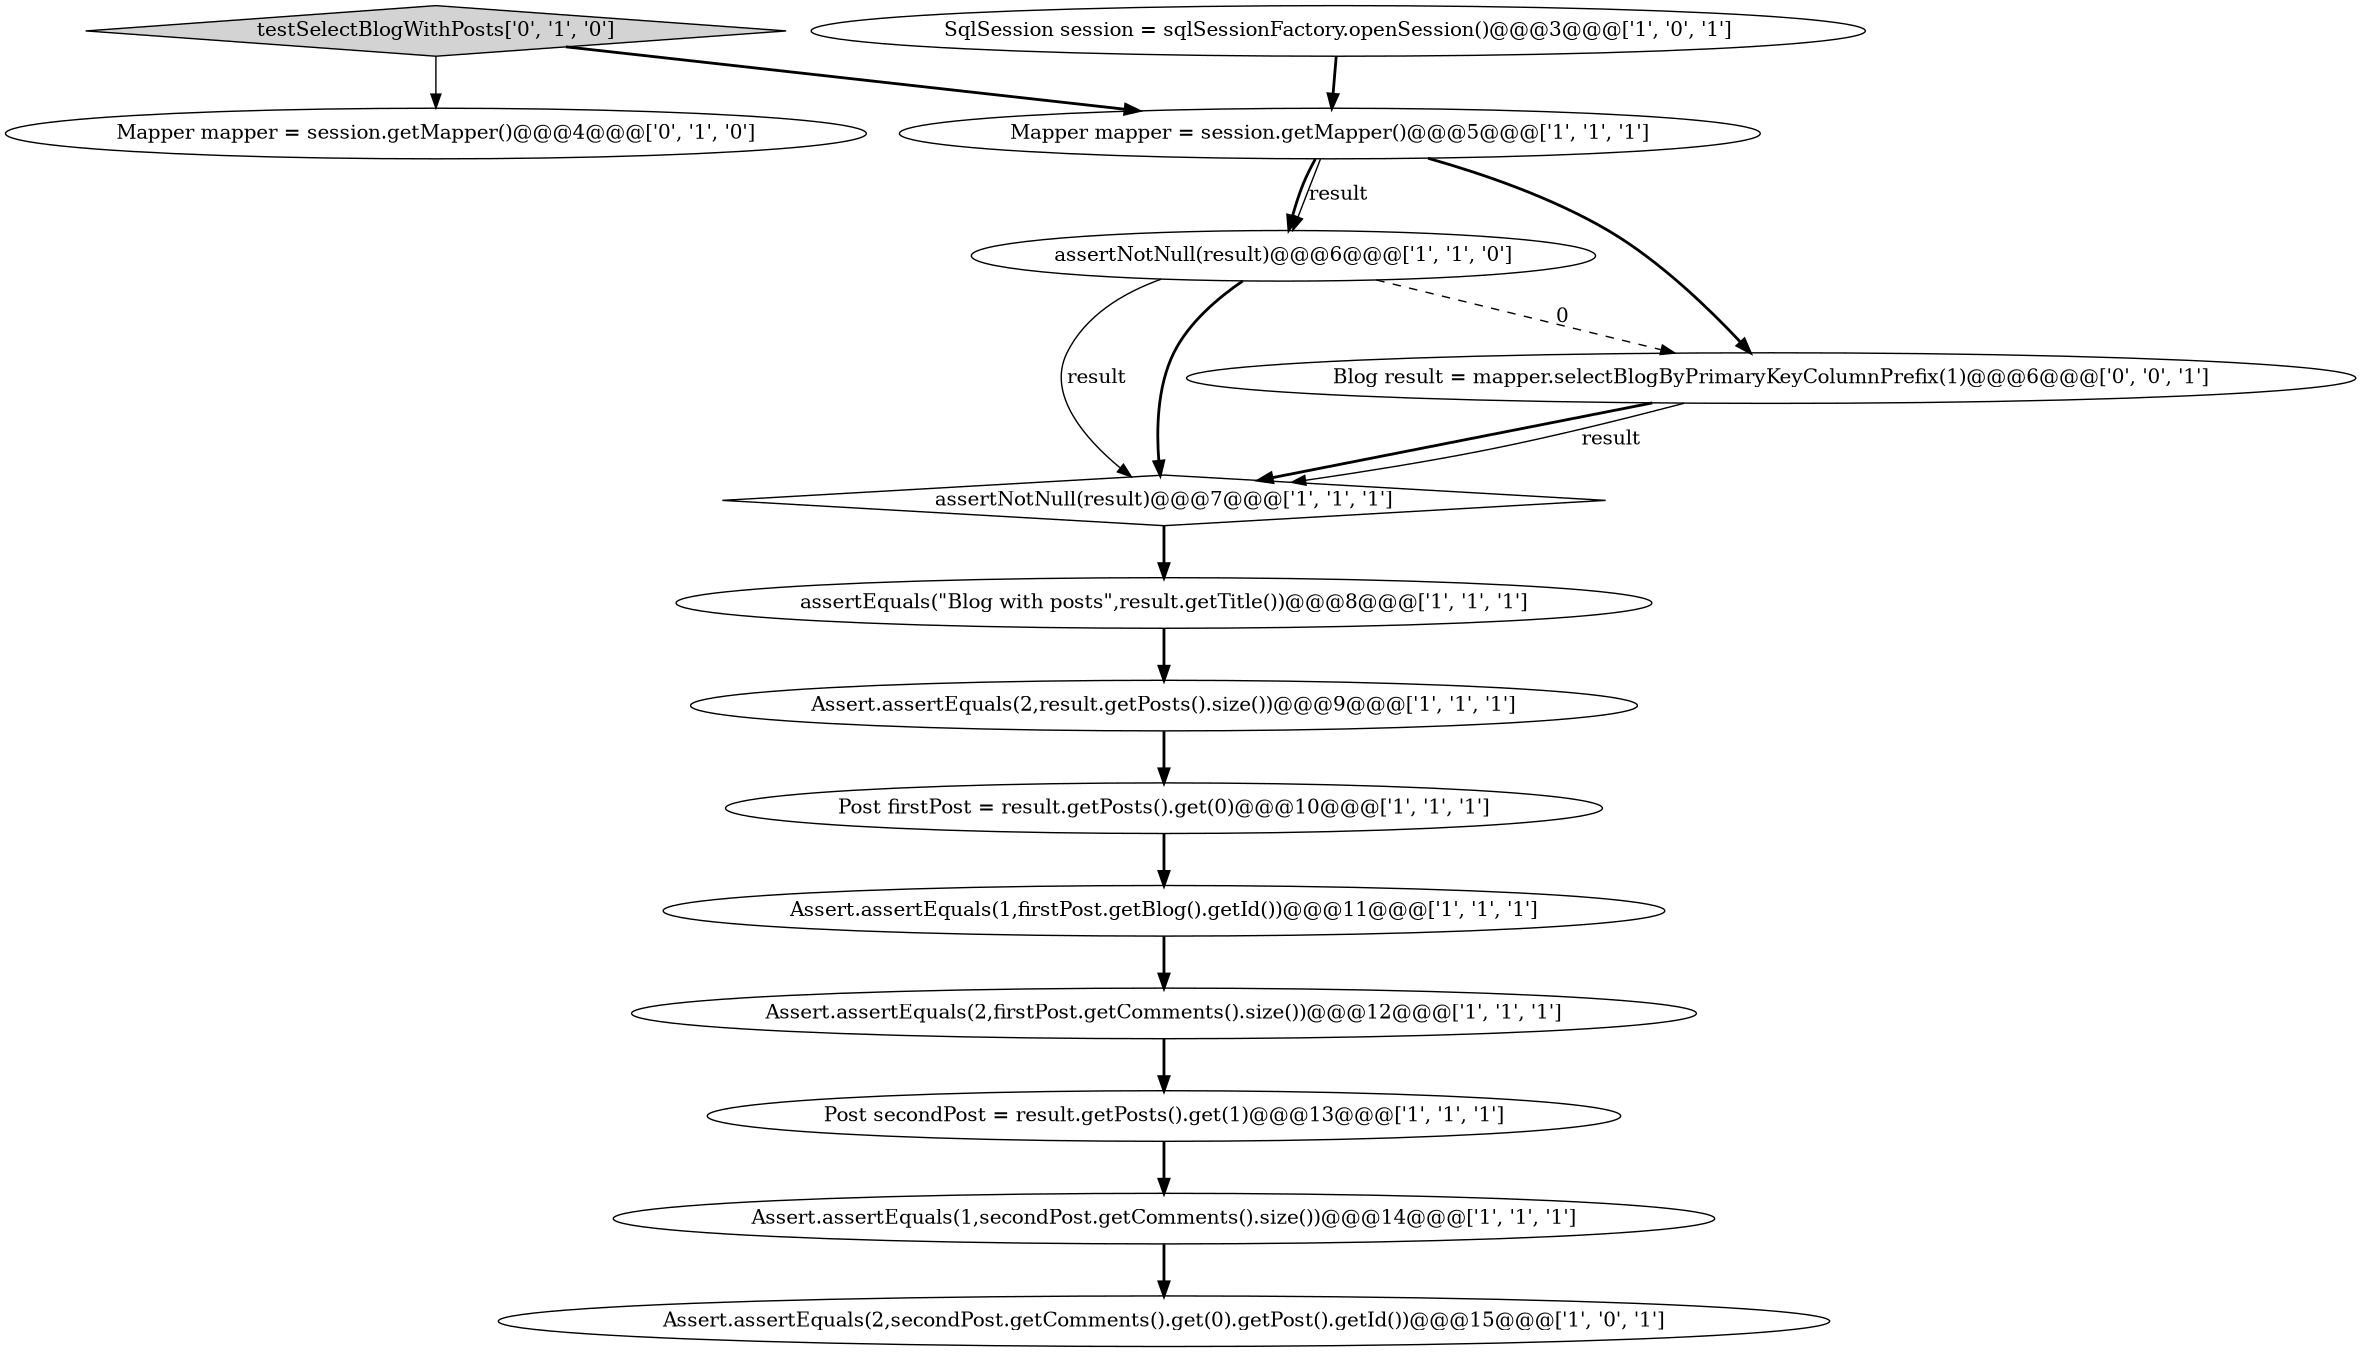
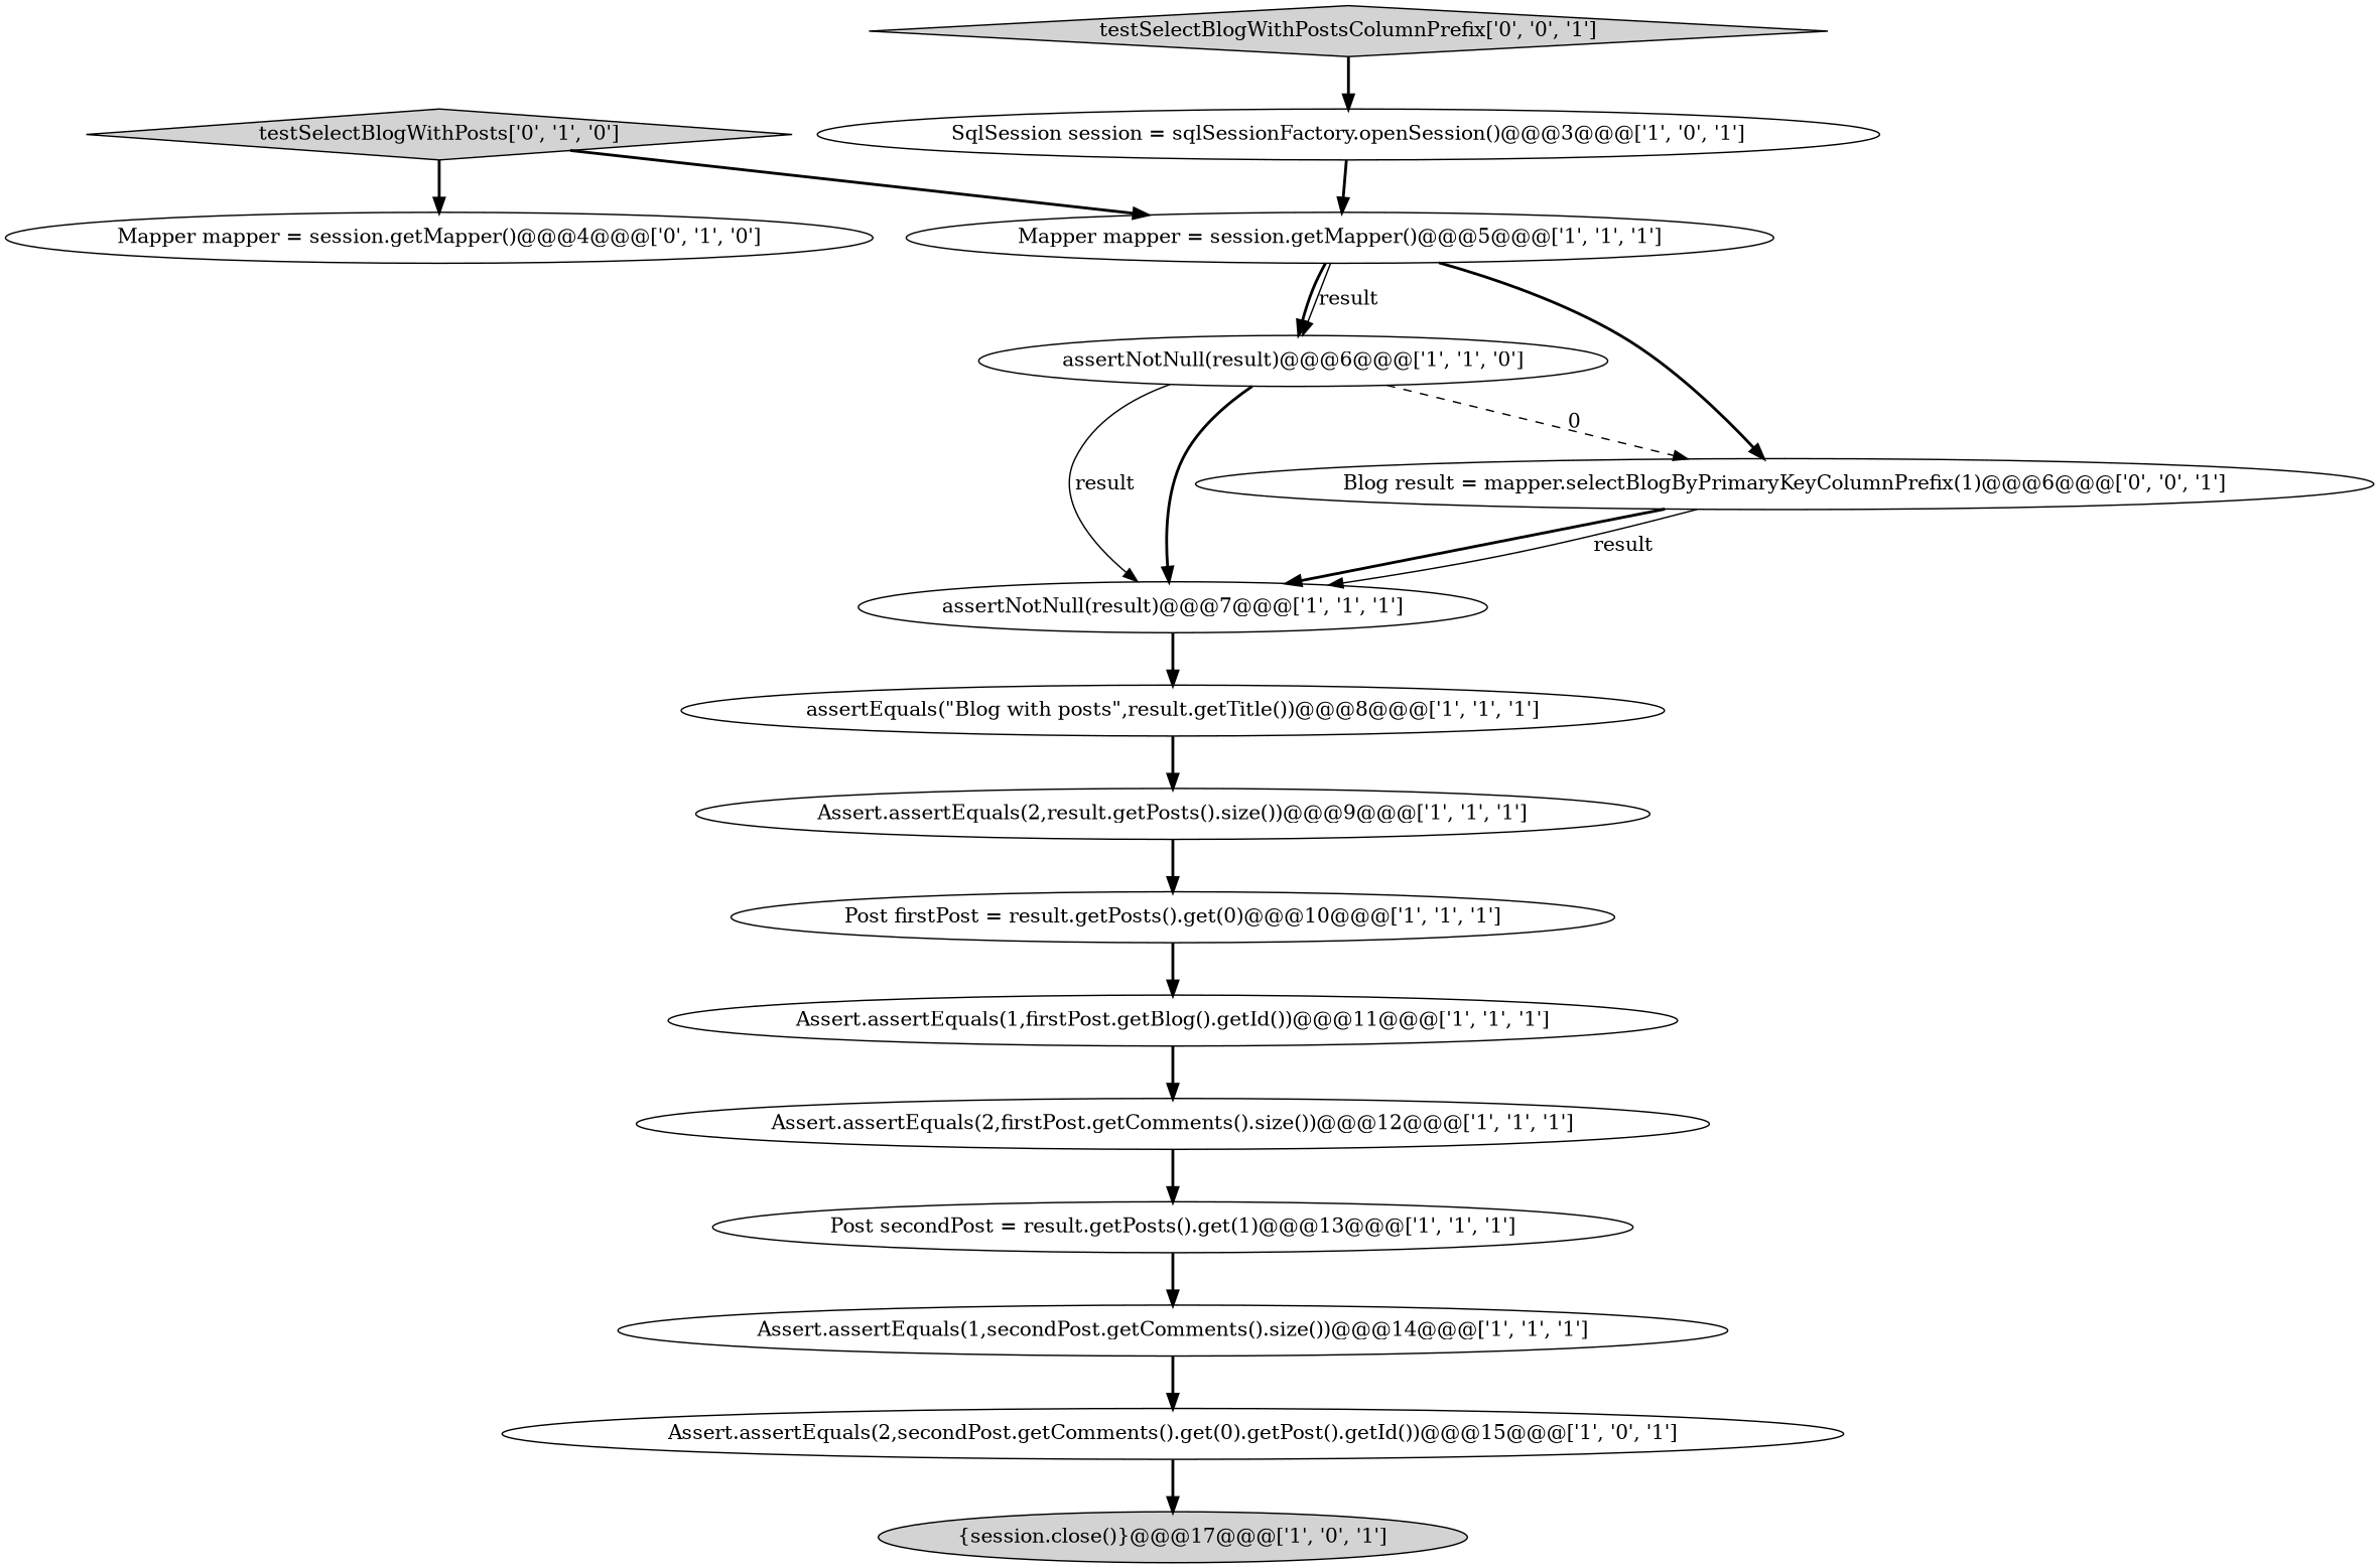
  digraph {
    node [fillcolor=white shape=ellipse style=filled]
    edge [style=bold]
    n1 [label="Assert.assertEquals(2,firstPost.getComments().size())@@@12@@@['1', '1', '1']"]
    n2 [label="Post secondPost = result.getPosts().get(1)@@@13@@@['1', '1', '1']"]
    n3 [label="Assert.assertEquals(1,secondPost.getComments().size())@@@14@@@['1', '1', '1']"]
    n4 [label="Assert.assertEquals(2,secondPost.getComments().get(0).getPost().getId())@@@15@@@['1', '0', '1']"]
+   n5 [fillcolor=lightgray label="{session.close()}@@@17@@@['1', '0', '1']"]
    n6 [fillcolor=lightgray label="testSelectBlogWithPosts['0', '1', '0']" shape=diamond]
    n7 [label="Mapper mapper = session.getMapper()@@@4@@@['0', '1', '0']"]
    n8 [label="Mapper mapper = session.getMapper()@@@5@@@['1', '1', '1']"]
    n9 [label="Assert.assertEquals(1,firstPost.getBlog().getId())@@@11@@@['1', '1', '1']"]
    n10 [label="assertNotNull(result)@@@6@@@['1', '1', '0']"]
    n11 [label="Blog result = mapper.selectBlogByPrimaryKeyColumnPrefix(1)@@@6@@@['0', '0', '1']"]
-   n12 [label="assertNotNull(result)@@@7@@@['1', '1', '1']" shape=diamond]
+   n12 [label="assertNotNull(result)@@@7@@@['1', '1', '1']"]
    n13 [label="assertEquals(\"Blog with posts\",result.getTitle())@@@8@@@['1', '1', '1']"]
    n14 [label="Assert.assertEquals(2,result.getPosts().size())@@@9@@@['1', '1', '1']"]
    n15 [label="Post firstPost = result.getPosts().get(0)@@@10@@@['1', '1', '1']"]
    n16 [label="SqlSession session = sqlSessionFactory.openSession()@@@3@@@['1', '0', '1']"]
+   n17 [fillcolor=lightgray label="testSelectBlogWithPostsColumnPrefix['0', '0', '1']" shape=diamond]
    n1 -> n2
    n2 -> n3
    n3 -> n4
-   n6 -> n7 [style=solid]
+   n4 -> n5
+   n6 -> n7
    n6 -> n8
    n8 -> n10
    n8 -> n10 [label=result style=solid]
    n8 -> n11
    n9 -> n1
    n10 -> n11 [label=0 style=dashed]
    n10 -> n12 [label=result style=solid]
    n10 -> n12
    n11 -> n12
    n11 -> n12 [label=result style=solid]
    n12 -> n13
    n13 -> n14
    n14 -> n15
    n15 -> n9
    n16 -> n8
+   n17 -> n16
  }
